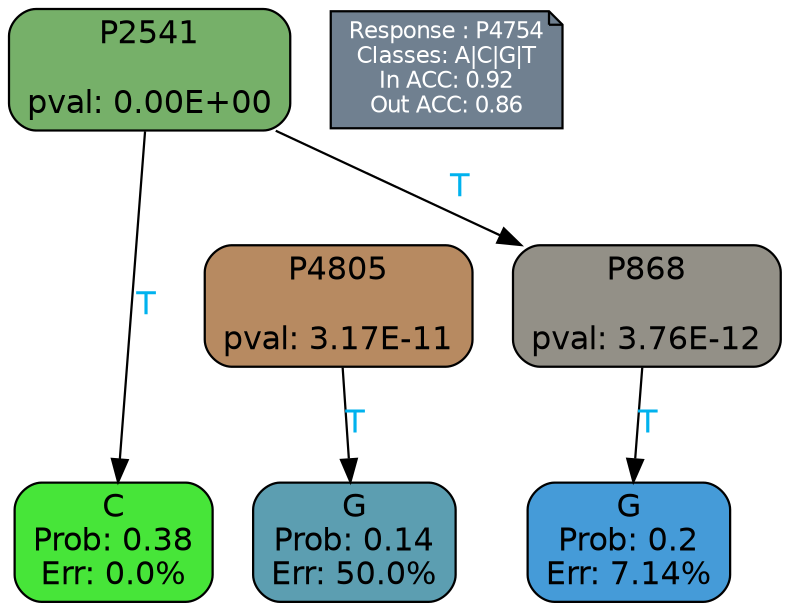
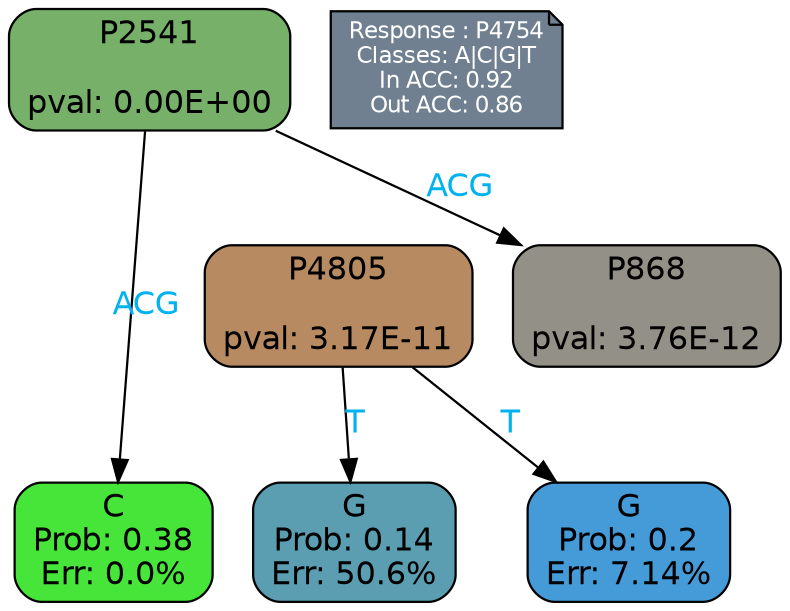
  digraph {
    ranksep=equally
    splines=polylines
    node [color=black fontname=helvetica shape=box style="filled, rounded"]
    edge [fontcolor=deepskyblue2 fontname=helvetica]
-   n1 [fillcolor="#5c9eb1" label="G\nProb: 0.14\nErr: 50.0%"]
+   n1 [fillcolor="#5c9eb1" label="G\nProb: 0.14\nErr: 50.6%"]
    n2 [fillcolor="#459bd8" label="G\nProb: 0.2\nErr: 7.14%"]
    n3 [fillcolor="#47e539" label="C\nProb: 0.38\nErr: 0.0%"]
    n4 [align=left fillcolor=slategray fontcolor=white fontsize=10 label="Response : P4754\nClasses: A|C|G|T\nIn ACC: 0.92\nOut ACC: 0.86\n" shape=note style=filled]
    n5 [fillcolor="#76b069" label="P2541\n\npval: 0.00E+00"]
    n6 [fillcolor="#939087" label="P868\n\npval: 3.76E-12"]
    n7 [fillcolor="#b78a61" label="P4805\n\npval: 3.17E-11"]
    subgraph sub_1 {
      rank=same
      n1
      n2
      n3
    }
    subgraph sub_2 {
      rank=same
      n4
      n5
    }
-   n5 -> n3 [label=T]
-   n5 -> n6 [label=T]
-   n6 -> n2 [label=T]
+   n5 -> n3 [label=ACG]
+   n5 -> n6 [label=ACG]
+   n7 -> n2 [label=T]
    n7 -> n1 [label=T]
  }
